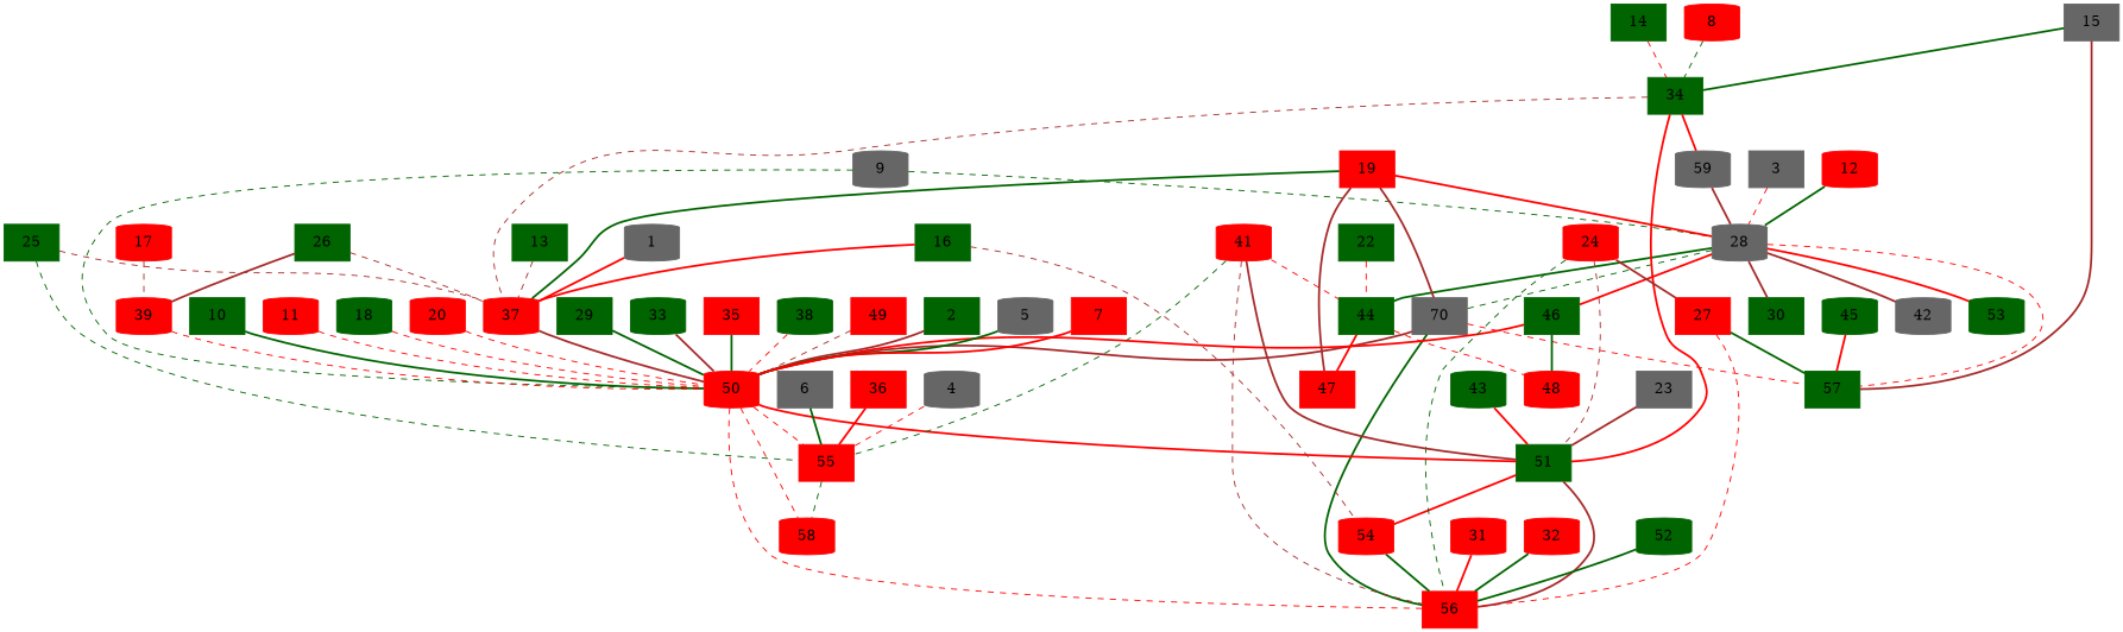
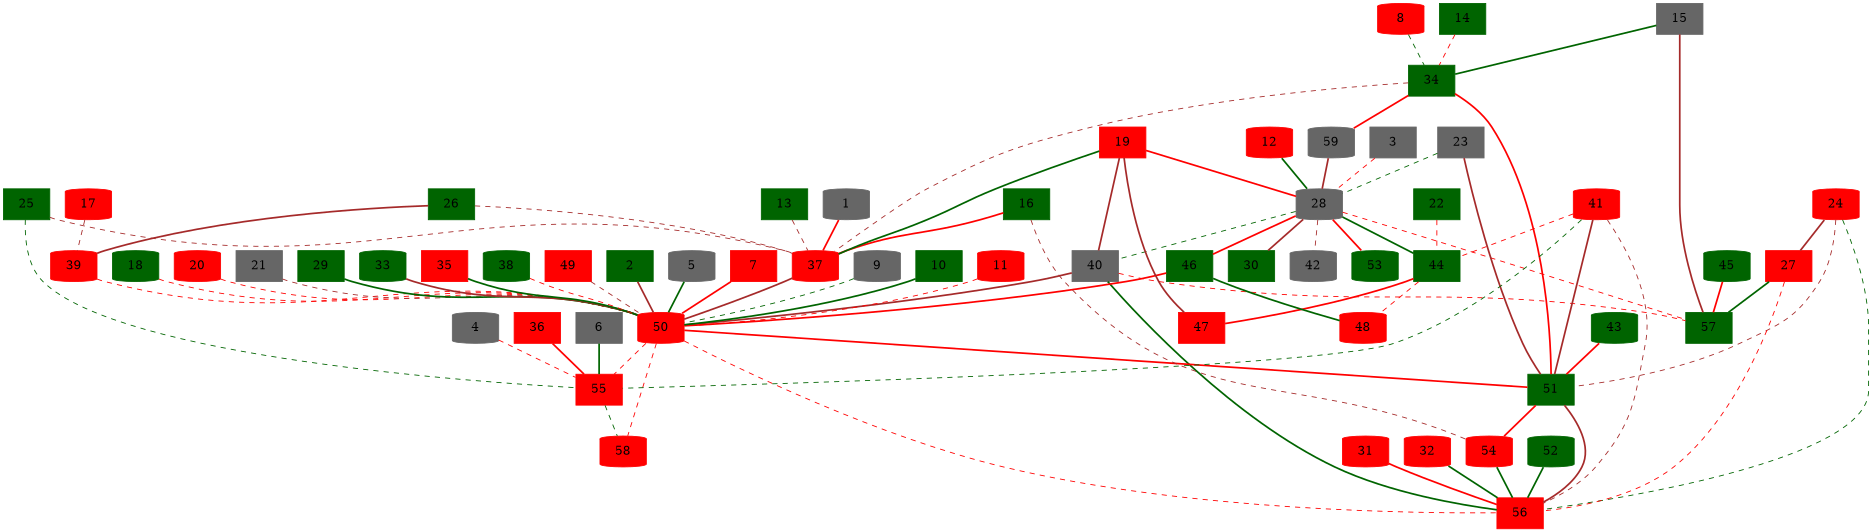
  graph {
    node [color=red shape=box style=filled]
    edge [color=red style=bold weight=1.0]
    1 [color=gray40 shape=cylinder]
    37 [shape=cylinder]
    28 [color=gray40 shape=cylinder]
    57 [color=darkgreen]
-   40 [color=gray40 label=70]
+   40 [color=gray40]
    44 [color=darkgreen]
    30 [color=darkgreen]
    42 [color=gray40 shape=cylinder]
    46 [color=darkgreen]
    53 [color=darkgreen shape=cylinder]
    50 [shape=cylinder]
    2 [color=darkgreen]
    55
    51 [color=darkgreen]
    56
    58 [shape=cylinder]
    3 [color=gray40]
    4 [color=gray40 shape=cylinder]
    5 [color=gray40 shape=cylinder]
    6 [color=gray40]
    7
    8 [shape=cylinder]
    34 [color=darkgreen]
    59 [color=gray40 shape=cylinder]
    9 [color=gray40 shape=cylinder]
    10 [color=darkgreen]
    11 [shape=cylinder]
    12 [shape=cylinder]
    13 [color=darkgreen]
    14 [color=darkgreen]
    15 [color=gray40]
    16 [color=darkgreen]
    54 [shape=cylinder]
    17 [shape=cylinder]
    39 [shape=cylinder]
    18 [color=darkgreen shape=cylinder]
    19
    47
    20 [shape=cylinder]
+   21 [color=gray40]
    22 [color=darkgreen]
    48 [shape=cylinder]
    23 [color=gray40]
    24 [shape=cylinder]
    27
    25 [color=darkgreen]
    26 [color=darkgreen]
    29 [color=darkgreen]
    31 [shape=cylinder]
    32 [shape=cylinder]
    33 [color=darkgreen shape=cylinder]
    35
    36
    38 [color=darkgreen shape=cylinder]
    41 [shape=cylinder]
    43 [color=darkgreen shape=cylinder]
    45 [color=darkgreen shape=cylinder]
    49
    52 [color=darkgreen shape=cylinder]
    1 -- 37
    37 -- 50 [color=brown]
    28 -- 57 [style=dashed]
    28 -- 40 [color=darkgreen style=dashed]
    28 -- 44 [color=darkgreen]
    28 -- 30 [color=brown]
-   28 -- 42 [color=brown]
+   28 -- 42 [color=brown style=dashed]
    28 -- 46
    28 -- 53
    40 -- 57 [style=dashed weight=2.0]
    40 -- 50 [color=brown weight=2.0]
    40 -- 56 [color=darkgreen]
    44 -- 47
    44 -- 48 [style=dashed]
    46 -- 50
    46 -- 48 [color=darkgreen]
    50 -- 55 [style=dashed]
    50 -- 51
    50 -- 56 [style=dashed]
    50 -- 58 [style=dashed]
    2 -- 50 [color=brown]
    55 -- 58 [color=darkgreen style=dashed]
    51 -- 56 [color=brown]
    51 -- 54
    3 -- 28 [style=dashed]
    4 -- 55 [style=dashed]
    5 -- 50 [color=darkgreen]
    6 -- 55 [color=darkgreen]
    7 -- 50
    8 -- 34 [color=darkgreen style=dashed]
    34 -- 37 [color=brown style=dashed]
    34 -- 51
    34 -- 59
    59 -- 28 [color=brown]
    9 -- 50 [color=darkgreen style=dashed]
    10 -- 50 [color=darkgreen]
    11 -- 50 [style=dashed]
    12 -- 28 [color=darkgreen]
    13 -- 37 [color=brown style=dashed]
    14 -- 34 [style=dashed]
    15 -- 57 [color=brown weight=2.0]
    15 -- 34 [color=darkgreen]
    16 -- 37
    16 -- 54 [color=brown style=dashed]
    54 -- 56 [color=darkgreen]
    17 -- 39 [color=brown style=dashed]
    39 -- 50 [style=dashed weight=2.0]
    18 -- 50 [style=dashed]
    19 -- 37 [color=darkgreen]
    19 -- 28
    19 -- 40 [color=brown]
    19 -- 47 [color=brown]
    20 -- 50 [style=dashed]
+   21 -- 50 [color=brown style=dashed]
    22 -- 44 [style=dashed]
-   9 -- 28 [color=darkgreen style=dashed]
+   23 -- 28 [color=darkgreen style=dashed]
    23 -- 51 [color=brown]
    24 -- 51 [color=brown style=dashed]
    24 -- 56 [color=darkgreen style=dashed]
    24 -- 27 [color=brown]
    27 -- 57 [color=darkgreen weight=2.0]
    27 -- 56 [style=dashed]
    25 -- 37 [color=brown style=dashed]
    25 -- 55 [color=darkgreen style=dashed]
    26 -- 37 [color=brown style=dashed]
    26 -- 39 [color=brown]
    29 -- 50 [color=darkgreen]
    31 -- 56
    32 -- 56 [color=darkgreen]
    33 -- 50 [color=brown]
    35 -- 50 [color=darkgreen]
    36 -- 55
    38 -- 50 [style=dashed]
    41 -- 44 [style=dashed]
    41 -- 55 [color=darkgreen style=dashed]
    41 -- 51 [color=brown]
    41 -- 56 [color=brown style=dashed]
    43 -- 51
    45 -- 57
    49 -- 50 [color=brown style=dashed]
    52 -- 56 [color=darkgreen]
  }
